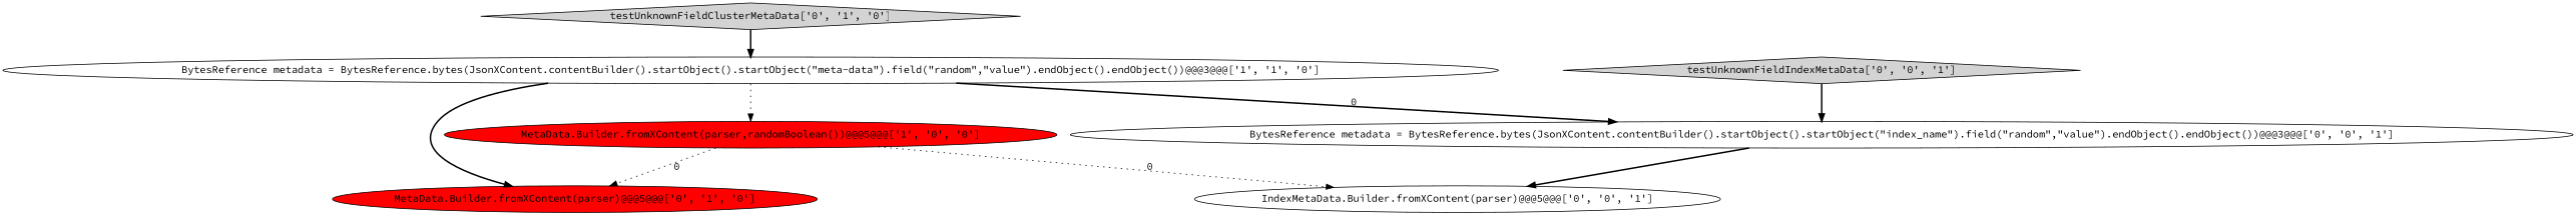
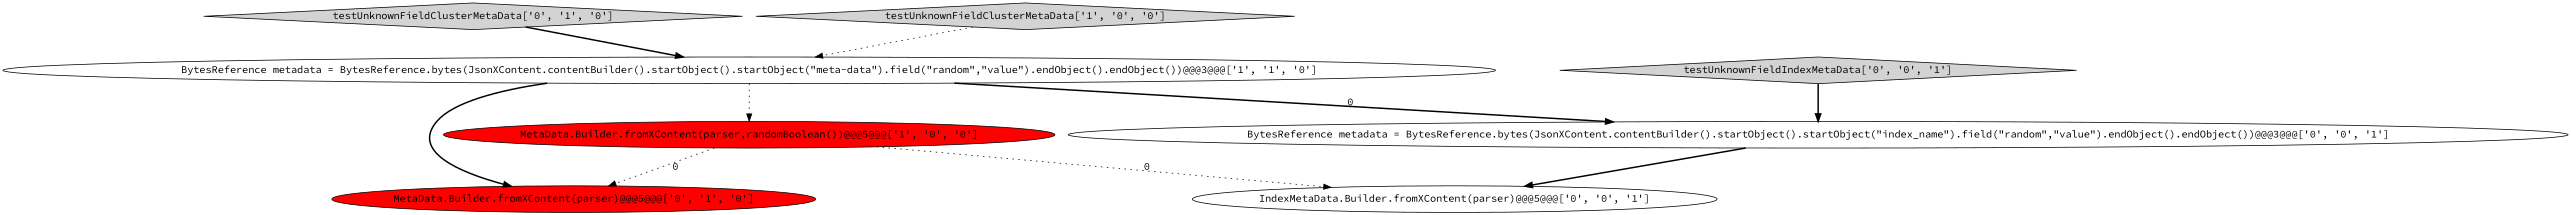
  digraph {
    fontname="Source Code Pro"
    node [fillcolor=lightgray fontname="Source Code Pro" shape=ellipse style=filled]
    edge [fontname="Source Code Pro" style=bold]
    n1 [label="testUnknownFieldClusterMetaData['0', '1', '0']" shape=diamond]
    n2 [fillcolor=white label="BytesReference metadata = BytesReference.bytes(JsonXContent.contentBuilder().startObject().startObject(\"meta-data\").field(\"random\",\"value\").endObject().endObject())@@@3@@@['1', '1', '0']"]
    n3 [fillcolor=white label="BytesReference metadata = BytesReference.bytes(JsonXContent.contentBuilder().startObject().startObject(\"index_name\").field(\"random\",\"value\").endObject().endObject())@@@3@@@['0', '0', '1']"]
    n4 [fillcolor=red label="MetaData.Builder.fromXContent(parser,randomBoolean())@@@5@@@['1', '0', '0']"]
    n5 [fillcolor=red label="MetaData.Builder.fromXContent(parser)@@@5@@@['0', '1', '0']"]
    n6 [fillcolor=white label="IndexMetaData.Builder.fromXContent(parser)@@@5@@@['0', '0', '1']"]
+   n7 [label="testUnknownFieldClusterMetaData['1', '0', '0']" shape=diamond]
    n8 [label="testUnknownFieldIndexMetaData['0', '0', '1']" shape=diamond]
    n1 -> n2
    n2 -> n3 [label=0]
    n2 -> n4 [style=dotted]
    n2 -> n5
    n3 -> n6
    n4 -> n5 [label=0 style=dotted]
    n4 -> n6 [label=0 style=dotted]
+   n7 -> n2 [style=dotted]
    n8 -> n3
  }
